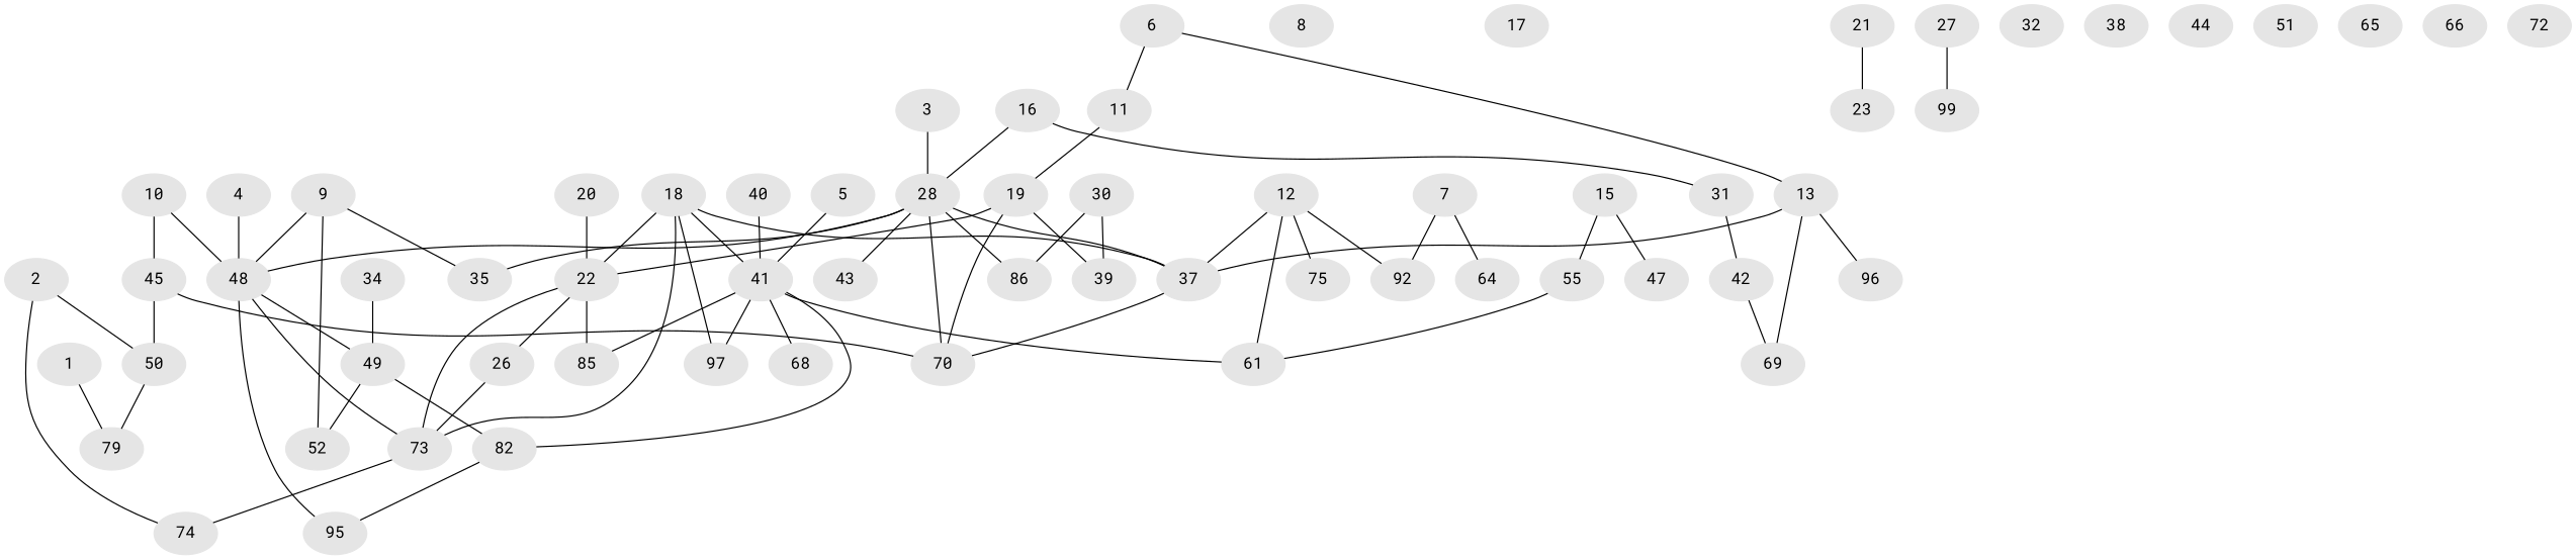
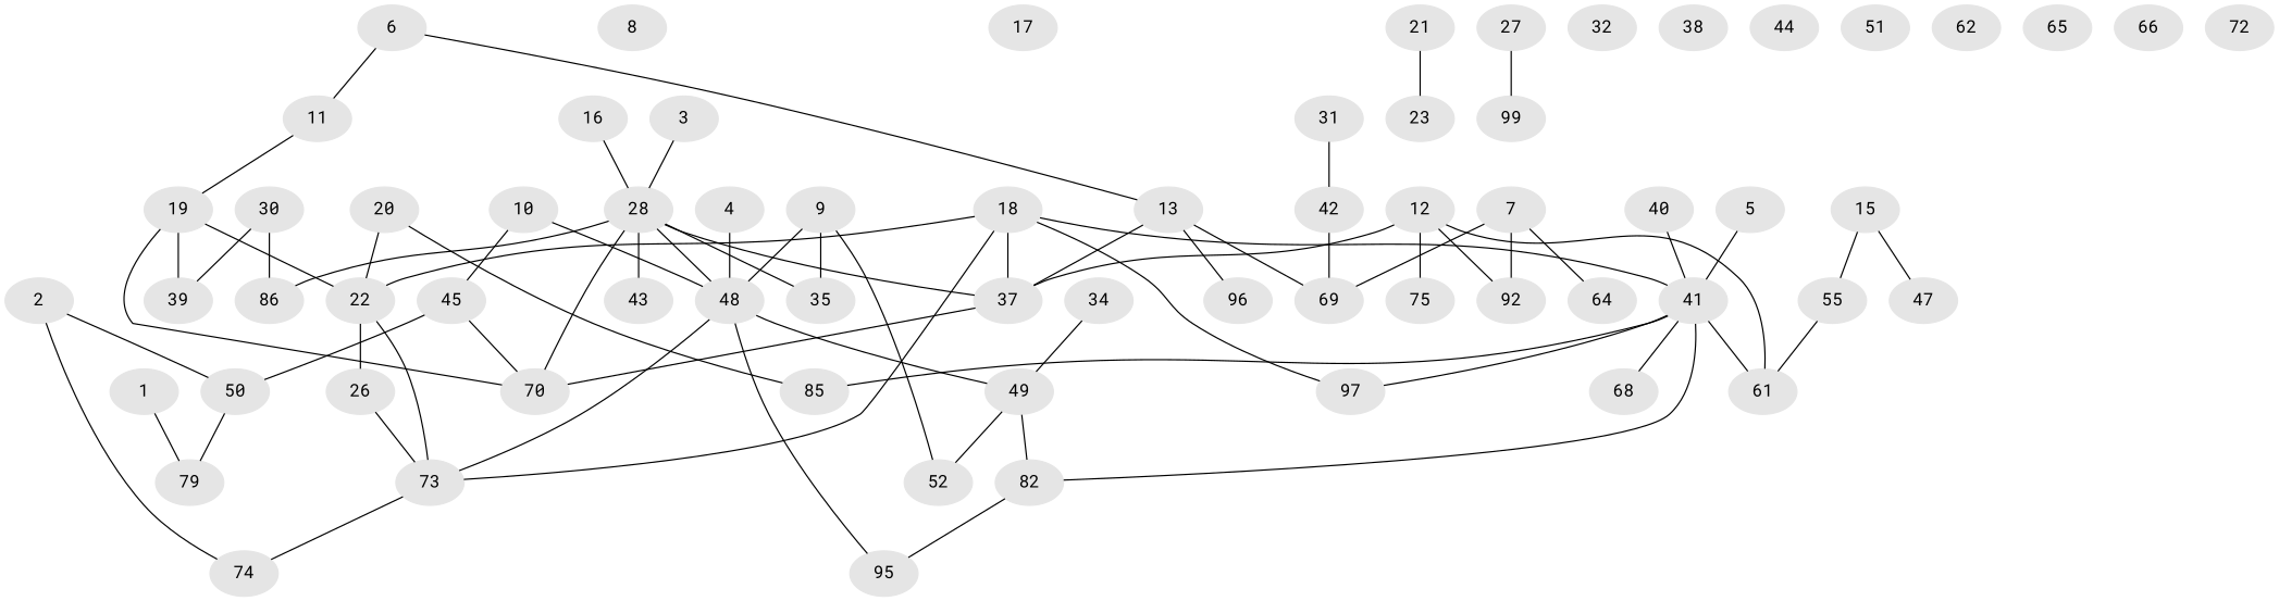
  graph {
    fontname="Roboto Mono"
    node [color=gray90 fontname="Roboto Mono" style=filled]
    edge [fontname="Roboto Mono"]
    79 [super="+91"]
    1
    2 [super="+25"]
    50
    74
    3 [super="+71"]
    28 [super="+93"]
    48 [super="+84"]
    35
    37 [super="+80"]
    70 [super="+87"]
    43
    86
    73 [super="+89"]
    49 [super="+67"]
    95
    4
    41 [super="+81"]
    61 [super="+94"]
    97
    85
    68
    82 [super="+90"]
    5
    6
    11
    13 [super="+56"]
    19 [super="+33"]
    69
    96
    7 [super="+36"]
    64
    92
    8
    9 [super="+14"]
    52
    45 [super="+51"]
    10
    22 [super="+63"]
    39
    12 [super="+53"]
    75
    15 [super="+46"]
    47
    55 [super="+83"]
    16
    31 [super="+78"]
    42 [super="+88"]
    17
    18 [super="+54"]
    26 [super="+76"]
    20 [super="+60"]
    23 [super="+58"]
    21
    n55 [label=34]
    27 [super="+29"]
    n57 [label=99 super="+77"]
    30 [super="+34"]
    32
    38
    40
    44
    n63 [label=51]
+   62
    65
    66
    72
    1 -- 79
    2 -- 50
    2 -- 74
    50 -- 79
    3 -- 28
    28 -- 48
    28 -- 35
    28 -- 37
    28 -- 70
    28 -- 43
    28 -- 86
    48 -- 73
    48 -- 49
    48 -- 95
    37 -- 70
    73 -- 74
    49 -- 82
    49 -- 52
    4 -- 48
    41 -- 61
    41 -- 97
    41 -- 85
    41 -- 68
    41 -- 82
    82 -- 95
    5 -- 41
    6 -- 11
    6 -- 13
    11 -- 19
    13 -- 37
    13 -- 69
    13 -- 96
    19 -- 70
    19 -- 22
    19 -- 39
+   7 -- 69
    7 -- 64
    7 -- 92
    9 -- 48
    9 -- 35
    9 -- 52
    45 -- 50
    45 -- 70
    10 -- 48
    10 -- 45
    22 -- 73
    22 -- 26
    12 -- 37
    12 -- 61
    12 -- 92
    12 -- 75
    15 -- 47
    15 -- 55
    55 -- 61
    16 -- 28
-   16 -- 31
    31 -- 42 [weight=2]
    42 -- 69
    18 -- 37
    18 -- 73
    18 -- 41
    18 -- 97
    18 -- 22
    26 -- 73
-   22 -- 85
+   20 -- 85
    20 -- 22
    21 -- 23
    n55 -- 49
    27 -- n57
    30 -- 86
    30 -- 39
    40 -- 41
  }
